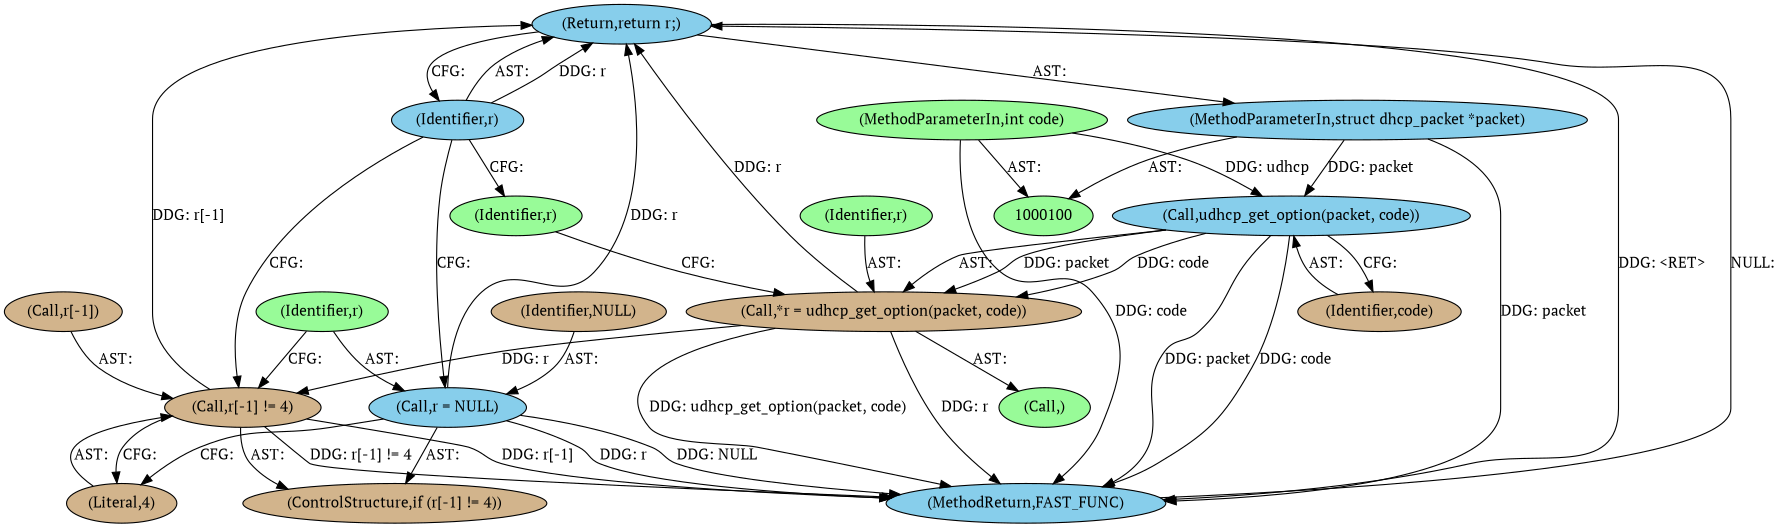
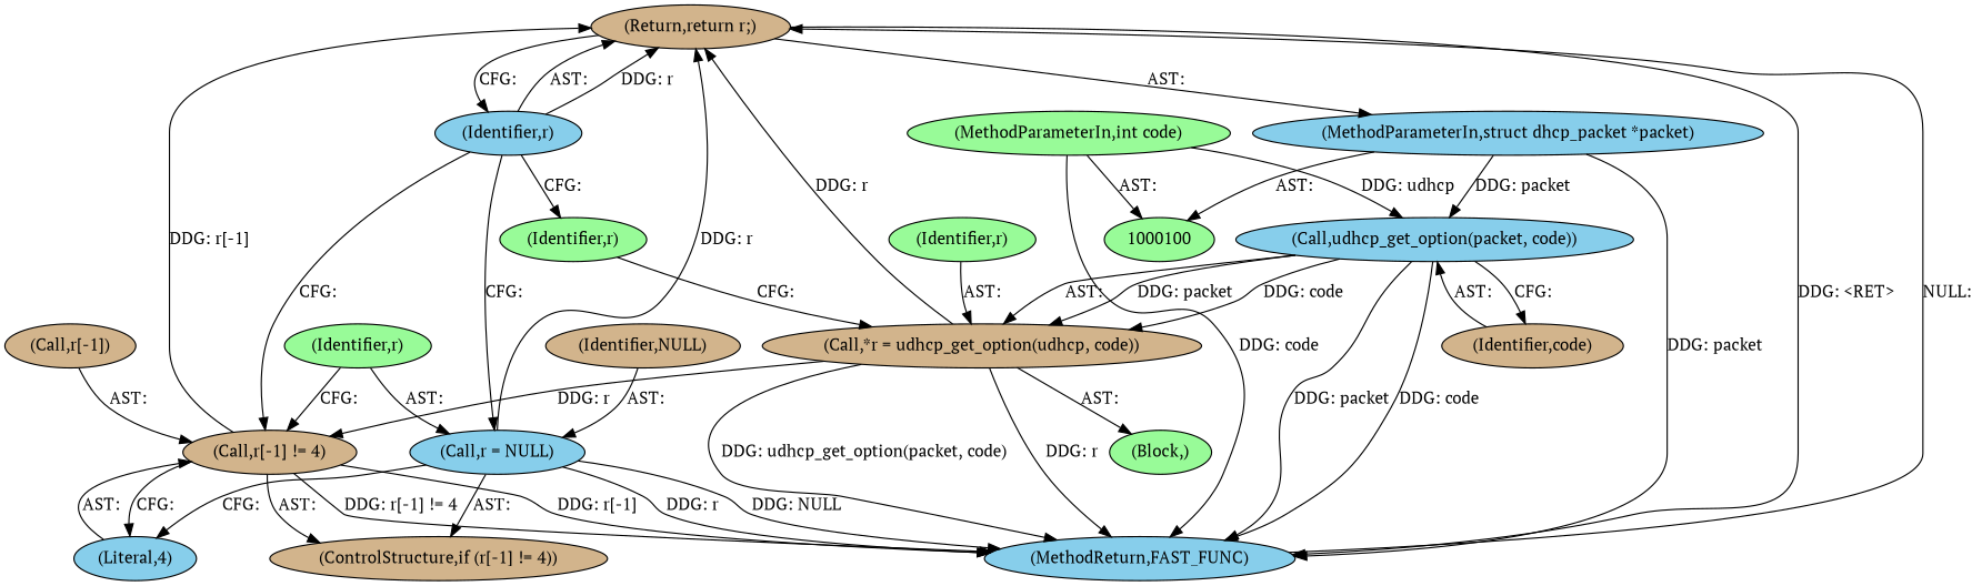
  digraph {
    fontname="PT Serif"
    node [fillcolor=tan fontname="PT Serif" style=filled]
    edge [fontname="PT Serif"]
-   n1 [fillcolor=skyblue label="(Return,return r;)"]
+   n1 [label="(Return,return r;)"]
    n2 [fillcolor=skyblue label="(Identifier,r)"]
    n3 [fillcolor=skyblue label="(MethodReturn,FAST_FUNC)"]
    n4 [fillcolor=skyblue label="(MethodParameterIn,struct dhcp_packet *packet)"]
    n5 [label="(Call,r[-1] != 4)"]
    n6 [fillcolor=skyblue label="(Call,r = NULL)"]
    n7 [fillcolor=palegreen label="(Identifier,r)"]
-   n8 [fillcolor=palegreen label="(Call,)"]
-   n9 [label="(Literal,4)"]
+   n8 [fillcolor=palegreen label="(Block,)"]
+   n9 [fillcolor=skyblue label="(Literal,4)"]
    n10 [label="(ControlStructure,if (r[-1] != 4))"]
-   n11 [label="(Call,*r = udhcp_get_option(packet, code))"]
+   n11 [label="(Call,*r = udhcp_get_option(udhcp, code))"]
    n12 [fillcolor=skyblue label="(Call,udhcp_get_option(packet, code))"]
    n13 [label="(Identifier,code)"]
    1000100 [fillcolor=palegreen]
    n15 [fillcolor=palegreen label="(MethodParameterIn,int code)"]
    n16 [label="(Identifier,NULL)"]
    n17 [label="(Call,r[-1])"]
    n18 [fillcolor=palegreen label="(Identifier,r)"]
    n19 [fillcolor=palegreen label="(Identifier,r)"]
    n1 -> n2 [label="CFG: "]
    n1 -> n3 [label="DDG: <RET>"]
    n1 -> n4 [label="AST: "]
    n2 -> n1 [label="AST: "]
    n2 -> n1 [label="DDG: r"]
    n2 -> n5 [label="CFG: "]
    n2 -> n6 [label="CFG: "]
    n2 -> n7 [label="CFG: "]
    n3 -> n1 [label="NULL: "]
    n4 -> n3 [label="DDG: packet"]
    n4 -> n12 [label="DDG: packet"]
    n4 -> 1000100 [label="AST: "]
    n5 -> n1 [label="DDG: r[-1]"]
    n5 -> n3 [label="DDG: r[-1] != 4"]
    n5 -> n3 [label="DDG: r[-1]"]
    n5 -> n9 [label="CFG: "]
    n5 -> n10 [label="AST: "]
    n6 -> n1 [label="DDG: r"]
    n6 -> n3 [label="DDG: NULL"]
    n6 -> n3 [label="DDG: r"]
    n6 -> n9 [label="CFG: "]
    n6 -> n10 [label="AST: "]
    n7 -> n11 [label="CFG: "]
    n9 -> n5 [label="AST: "]
    n11 -> n1 [label="DDG: r"]
    n11 -> n3 [label="DDG: udhcp_get_option(packet, code)"]
    n11 -> n3 [label="DDG: r"]
    n11 -> n5 [label="DDG: r"]
    n11 -> n8 [label="AST: "]
    n12 -> n3 [label="DDG: packet"]
    n12 -> n3 [label="DDG: code"]
    n12 -> n11 [label="AST: "]
    n12 -> n11 [label="DDG: packet"]
    n12 -> n11 [label="DDG: code"]
    n12 -> n13 [label="CFG: "]
    n13 -> n12 [label="AST: "]
    n15 -> n3 [label="DDG: code"]
    n15 -> n12 [label="DDG: udhcp"]
    n15 -> 1000100 [label="AST: "]
    n16 -> n6 [label="AST: "]
    n17 -> n5 [label="AST: "]
    n18 -> n11 [label="AST: "]
    n19 -> n5 [label="CFG: "]
    n19 -> n6 [label="AST: "]
  }
